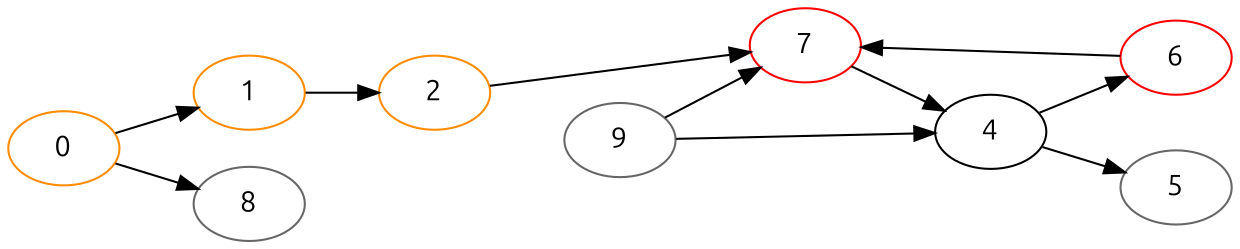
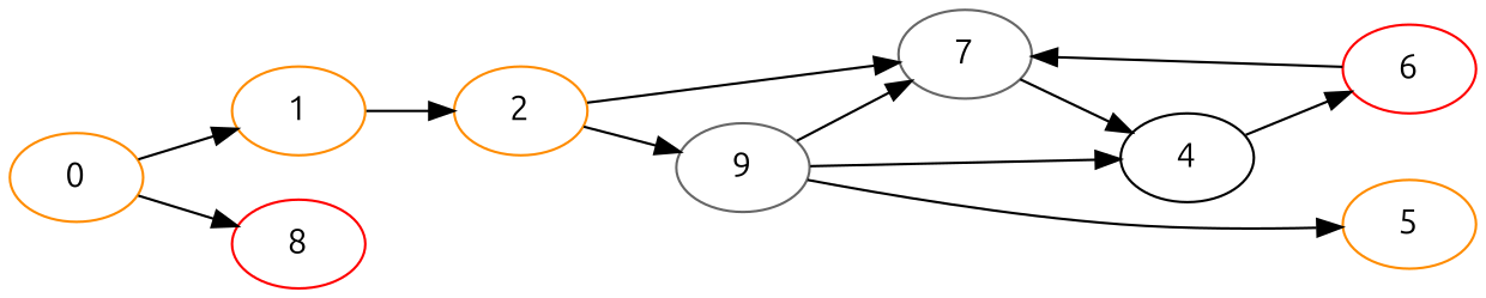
  digraph {
    fontname=Ubuntu
    rankdir=LR
    node [color=darkorange fontname=Ubuntu]
    edge [fontname=Ubuntu]
    0
    1
-   8 [color=gray40]
+   8 [color=red]
    2
    n5 [color=gray40 label=9]
-   7 [color=red]
+   7 [color=gray40]
    4 [color=black]
-   5 [color=gray40]
+   5
    6 [color=red]
    0 -> 1
    0 -> 8
    1 -> 2
+   2 -> n5
    2 -> 7
    n5 -> 7
    n5 -> 4
    7 -> 4
-   4 -> 5
+   n5 -> 5
    4 -> 6
    6 -> 7
  }
